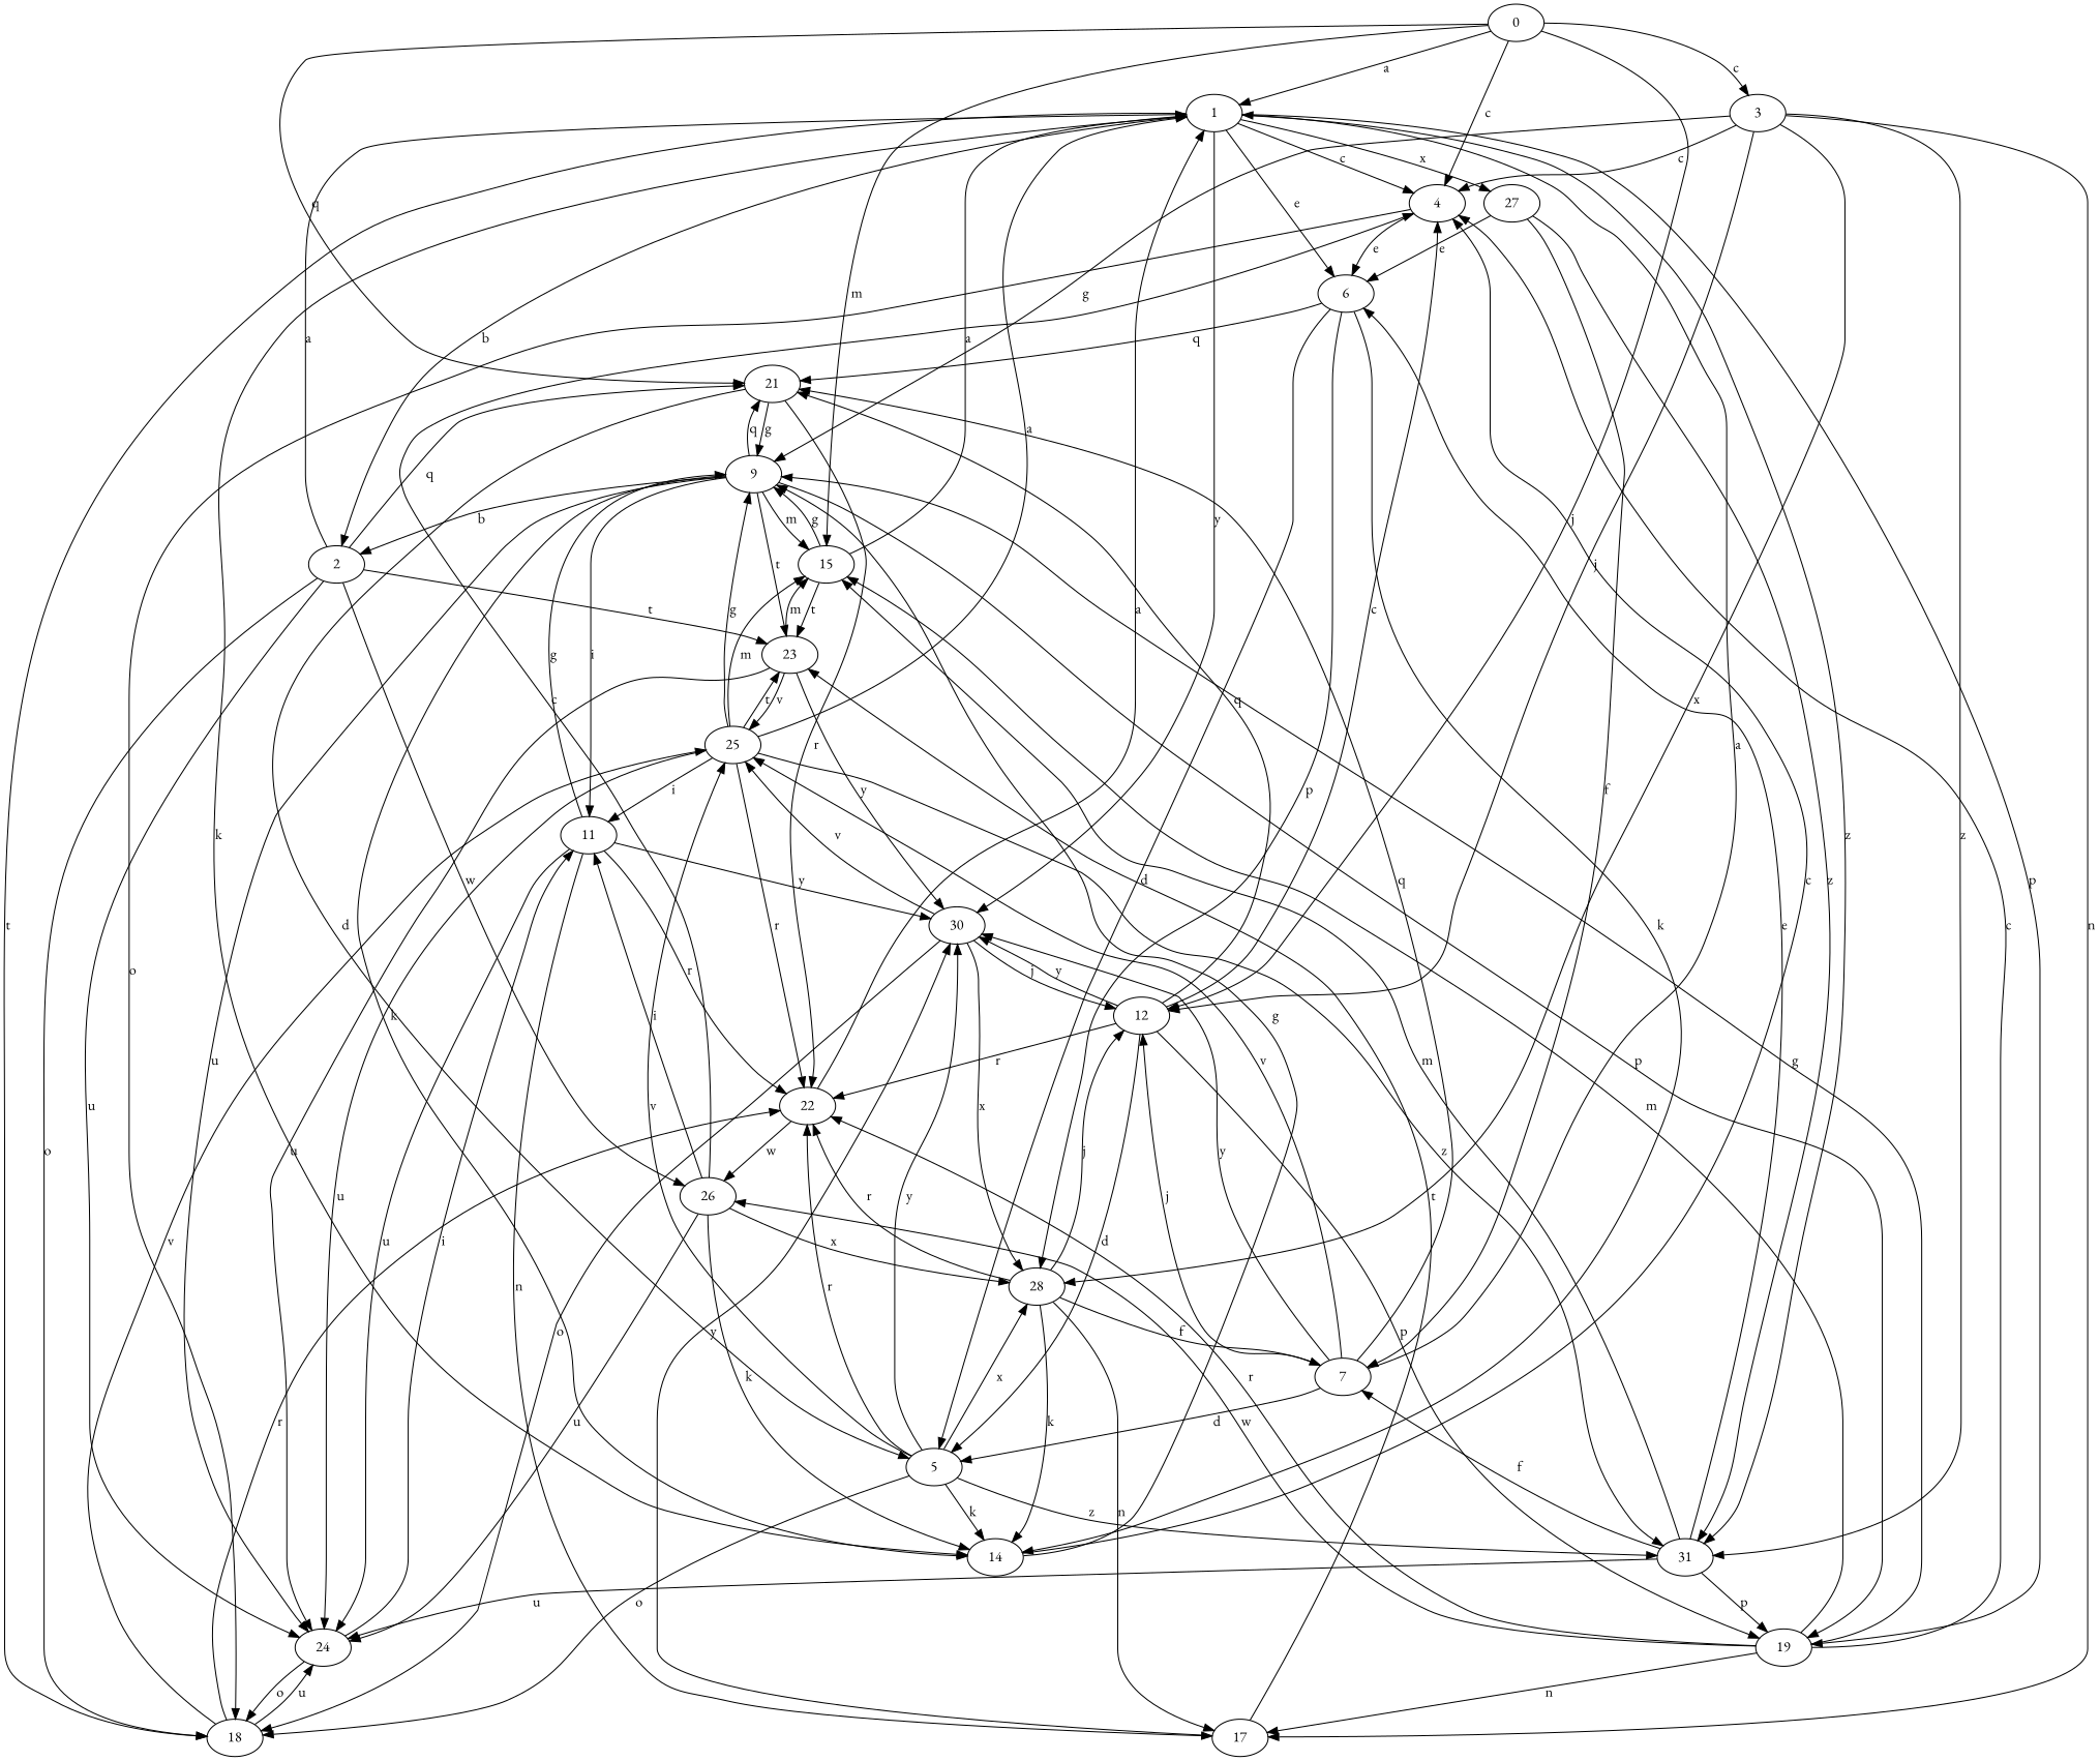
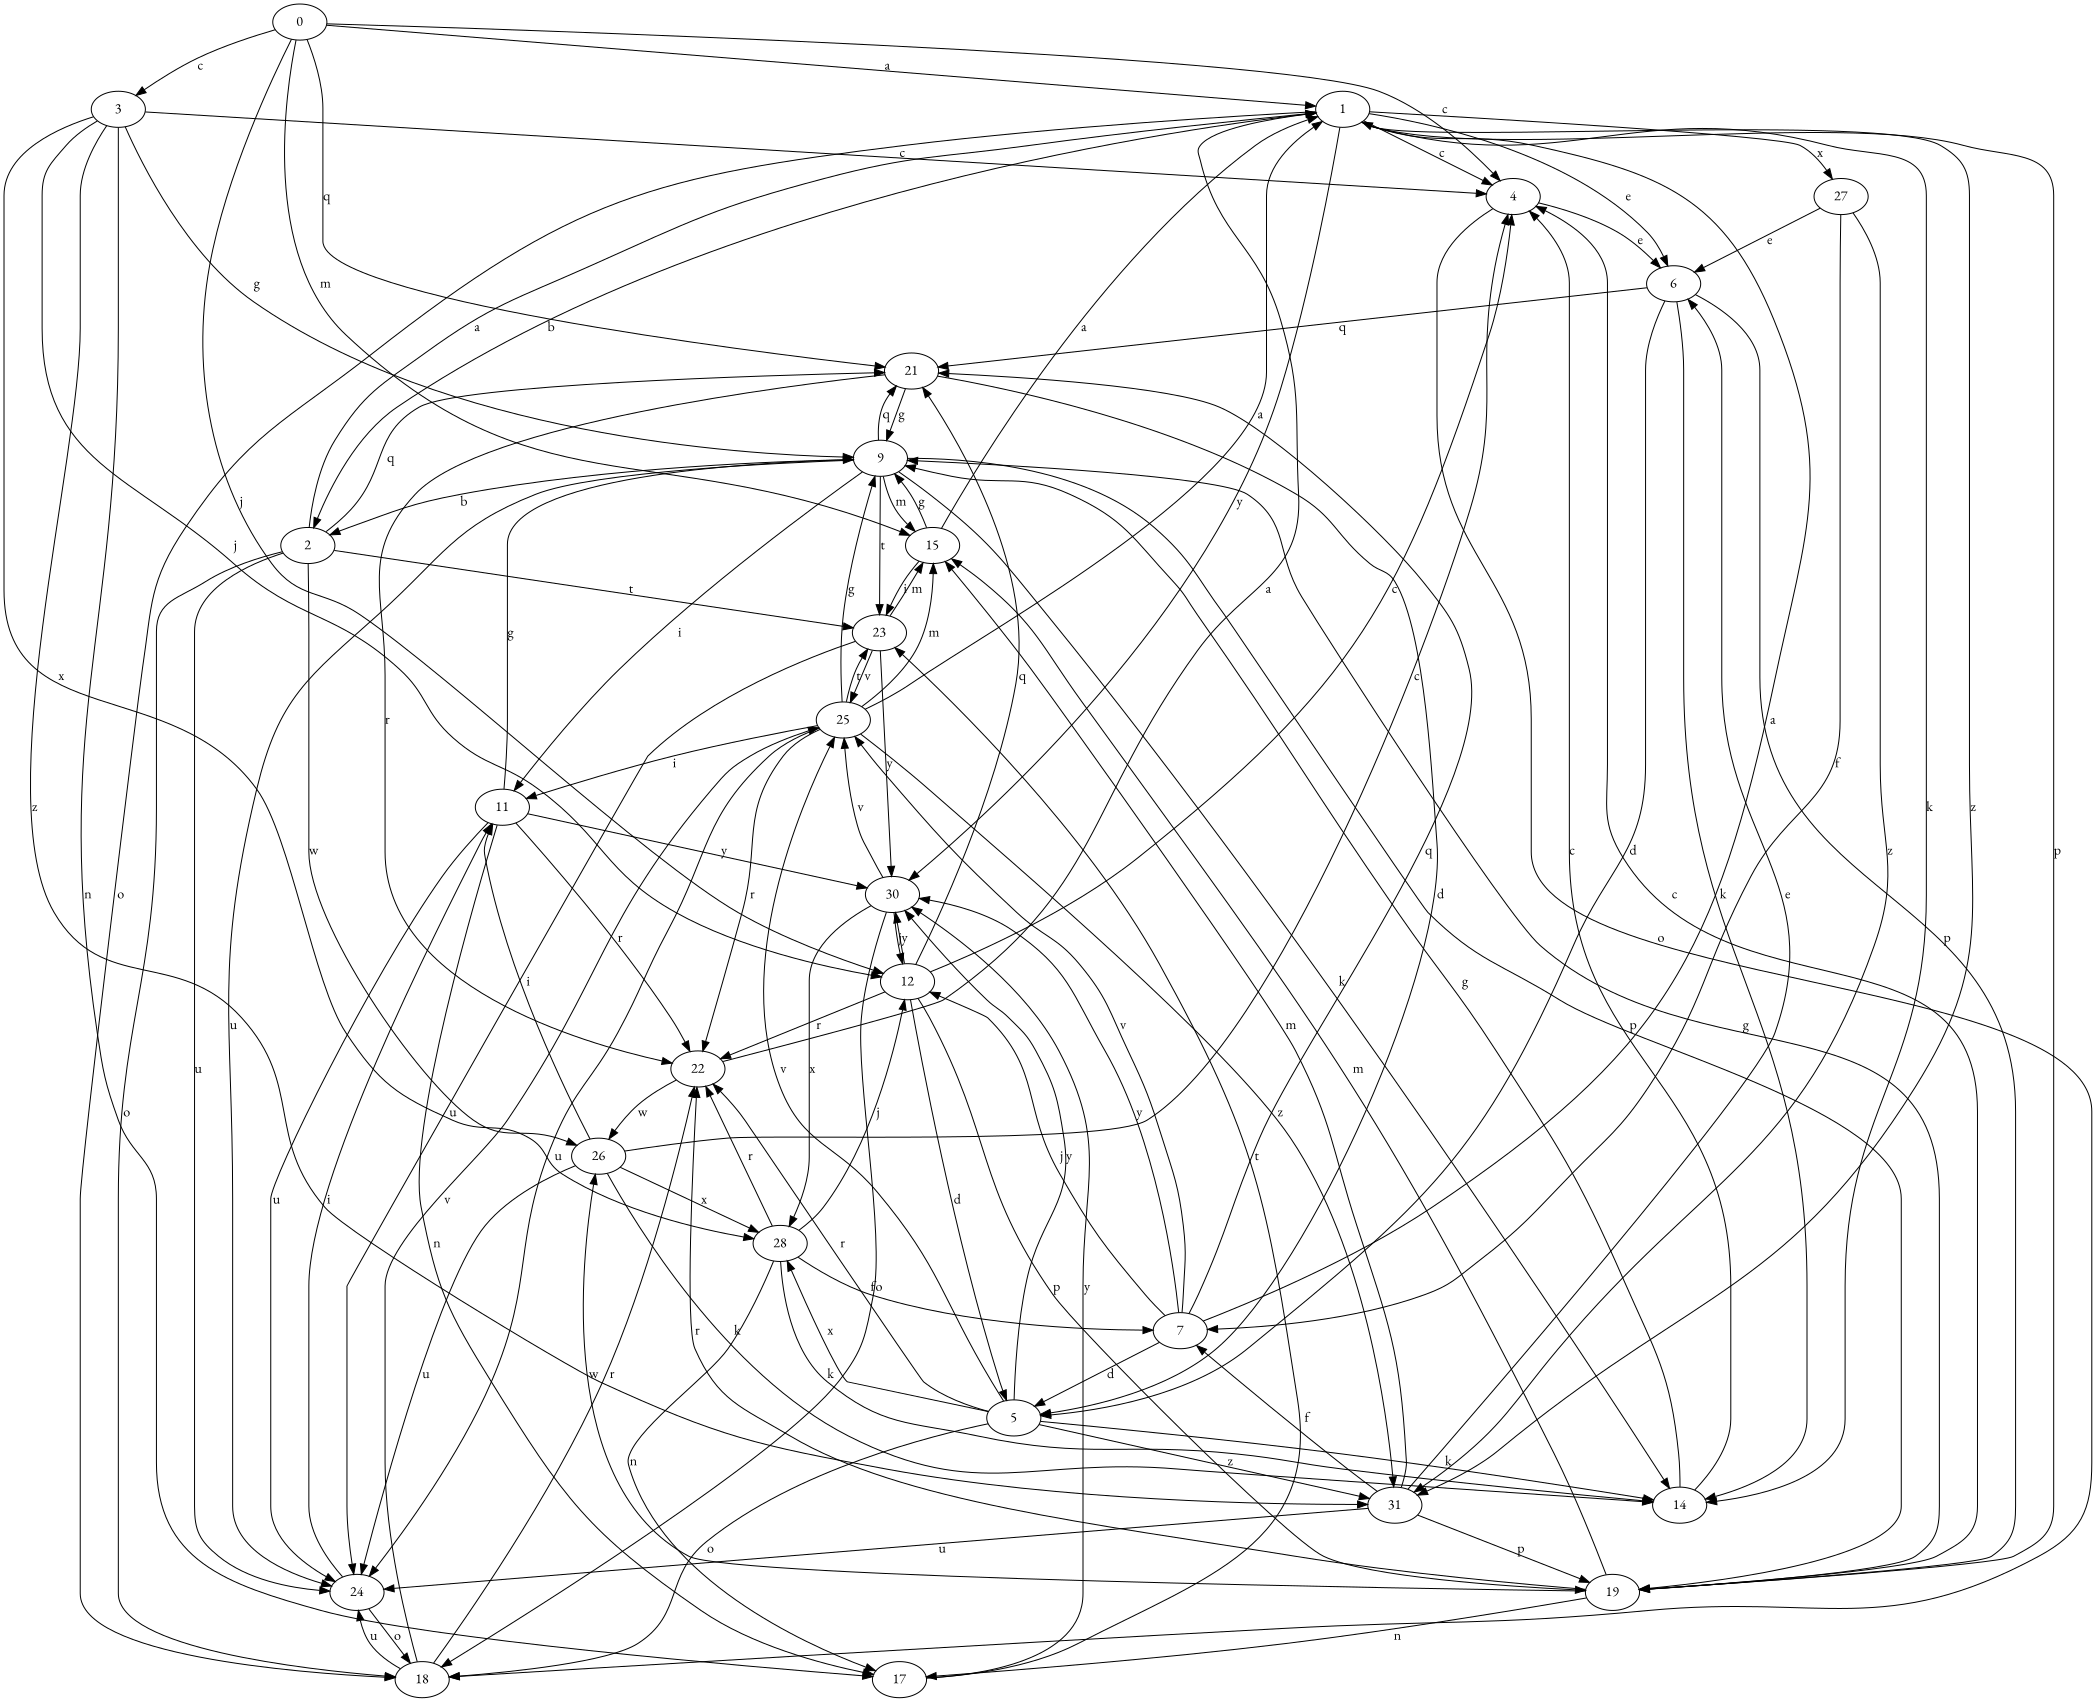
  strict digraph {
    fontname="EB Garamond"
    node [fontname="EB Garamond"]
    edge [fontname="EB Garamond"]
    0
    1
    3
    4
    12
    15
    21
    2
    6
    14
    18
    19
    27
    30
    31
    9
    17
    28
    5
    22
    23
    24
    26
    25
    7
    11
    0 -> 1 [label=a]
    0 -> 3 [label=c]
    0 -> 4 [label=c]
    0 -> 12 [label=j]
    0 -> 15 [label=m]
    0 -> 21 [label=q]
    1 -> 4 [label=c]
    1 -> 2 [label=b]
    1 -> 6 [label=e]
    1 -> 14 [label=k]
-   1 -> 18 [label=t]
+   1 -> 18 [label=o]
    1 -> 19 [label=p]
    1 -> 27 [label=x]
    1 -> 30 [label=y]
    1 -> 31 [label=z]
    3 -> 4 [label=c]
    3 -> 12 [label=j]
    3 -> 31 [label=z]
    3 -> 9 [label=g]
    3 -> 17 [label=n]
    3 -> 28 [label=x]
    4 -> 6 [label=e]
    4 -> 18 [label=o]
    12 -> 4 [label=c]
    12 -> 21 [label=q]
    12 -> 19 [label=p]
    12 -> 30 [label=y]
    12 -> 5 [label=d]
    12 -> 22 [label=r]
    15 -> 1 [label=a]
    15 -> 9 [label=g]
-   15 -> 23 [label=t]
+   15 -> 23 [label=i]
    21 -> 9 [label=g]
    21 -> 5 [label=d]
    21 -> 22 [label=r]
    2 -> 1 [label=a]
    2 -> 21 [label=q]
    2 -> 18 [label=o]
    2 -> 23 [label=t]
    2 -> 24 [label=u]
    2 -> 26 [label=w]
    6 -> 21 [label=q]
    6 -> 14 [label=k]
-   6 -> 28 [label=p]
+   6 -> 19 [label=p]
    6 -> 5 [label=d]
    14 -> 4 [label=c]
    14 -> 9 [label=g]
    18 -> 22 [label=r]
    18 -> 24 [label=u]
    18 -> 25 [label=v]
    19 -> 4 [label=c]
    19 -> 15 [label=m]
    19 -> 9 [label=g]
    19 -> 17 [label=n]
    19 -> 22 [label=r]
    19 -> 26 [label=w]
    27 -> 6 [label=e]
    27 -> 31 [label=z]
    27 -> 7 [label=f]
    30 -> 12 [label=j]
    30 -> 18 [label=o]
    30 -> 28 [label=x]
    30 -> 25 [label=v]
    31 -> 15 [label=m]
    31 -> 6 [label=e]
    31 -> 19 [label=p]
    31 -> 24 [label=u]
    31 -> 7 [label=f]
    9 -> 15 [label=m]
    9 -> 21 [label=q]
    9 -> 2 [label=b]
    9 -> 14 [label=k]
    9 -> 19 [label=p]
    9 -> 23 [label=t]
    9 -> 24 [label=u]
    9 -> 11 [label=i]
    17 -> 30 [label=y]
    17 -> 23 [label=t]
    28 -> 12 [label=j]
    28 -> 14 [label=k]
    28 -> 17 [label=n]
    28 -> 22 [label=r]
    28 -> 7 [label=f]
    5 -> 14 [label=k]
    5 -> 18 [label=o]
    5 -> 30 [label=y]
    5 -> 31 [label=z]
    5 -> 28 [label=x]
    5 -> 22 [label=r]
    5 -> 25 [label=v]
    22 -> 1 [label=a]
    22 -> 26 [label=w]
    23 -> 15 [label=m]
    23 -> 30 [label=y]
    23 -> 24 [label=u]
    23 -> 25 [label=v]
    24 -> 18 [label=o]
    24 -> 11 [label=i]
    26 -> 4 [label=c]
    26 -> 14 [label=k]
    26 -> 28 [label=x]
    26 -> 24 [label=u]
    26 -> 11 [label=i]
    25 -> 1 [label=a]
    25 -> 15 [label=m]
    25 -> 31 [label=z]
    25 -> 9 [label=g]
    25 -> 22 [label=r]
    25 -> 23 [label=t]
    25 -> 24 [label=u]
    25 -> 11 [label=i]
    7 -> 1 [label=a]
    7 -> 12 [label=j]
    7 -> 21 [label=q]
    7 -> 30 [label=y]
    7 -> 5 [label=d]
    7 -> 25 [label=v]
    11 -> 30 [label=y]
    11 -> 9 [label=g]
    11 -> 17 [label=n]
    11 -> 22 [label=r]
    11 -> 24 [label=u]
  }
